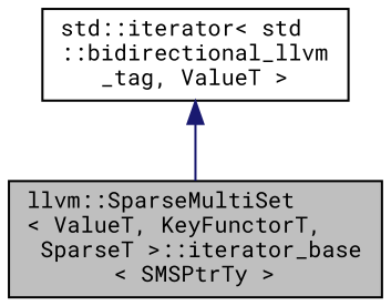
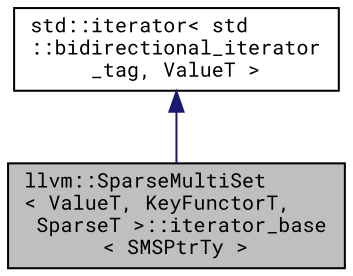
  digraph {
    fontname="Roboto Mono"
    node [color=black fontname="Roboto Mono" fontsize=10 shape=box]
    n1 [fillcolor=grey75 fontcolor=black height=0.2 label="llvm::SparseMultiSet\l\< ValueT, KeyFunctorT,\l SparseT \>::iterator_base\l\< SMSPtrTy \>" style=filled width=0.4]
-   n2 [height=0.2 label="std::iterator\< std\l::bidirectional_llvm\l_tag, ValueT \>" width=0.4]
+   n2 [height=0.2 label="std::iterator\< std\l::bidirectional_iterator\l_tag, ValueT \>" width=0.4]
    n2 -> n1 [color=midnightblue dir=back fontname="Roboto Mono" fontsize=10 labelfontname=Helvetica labelfontsize=10 style=solid]
  }
